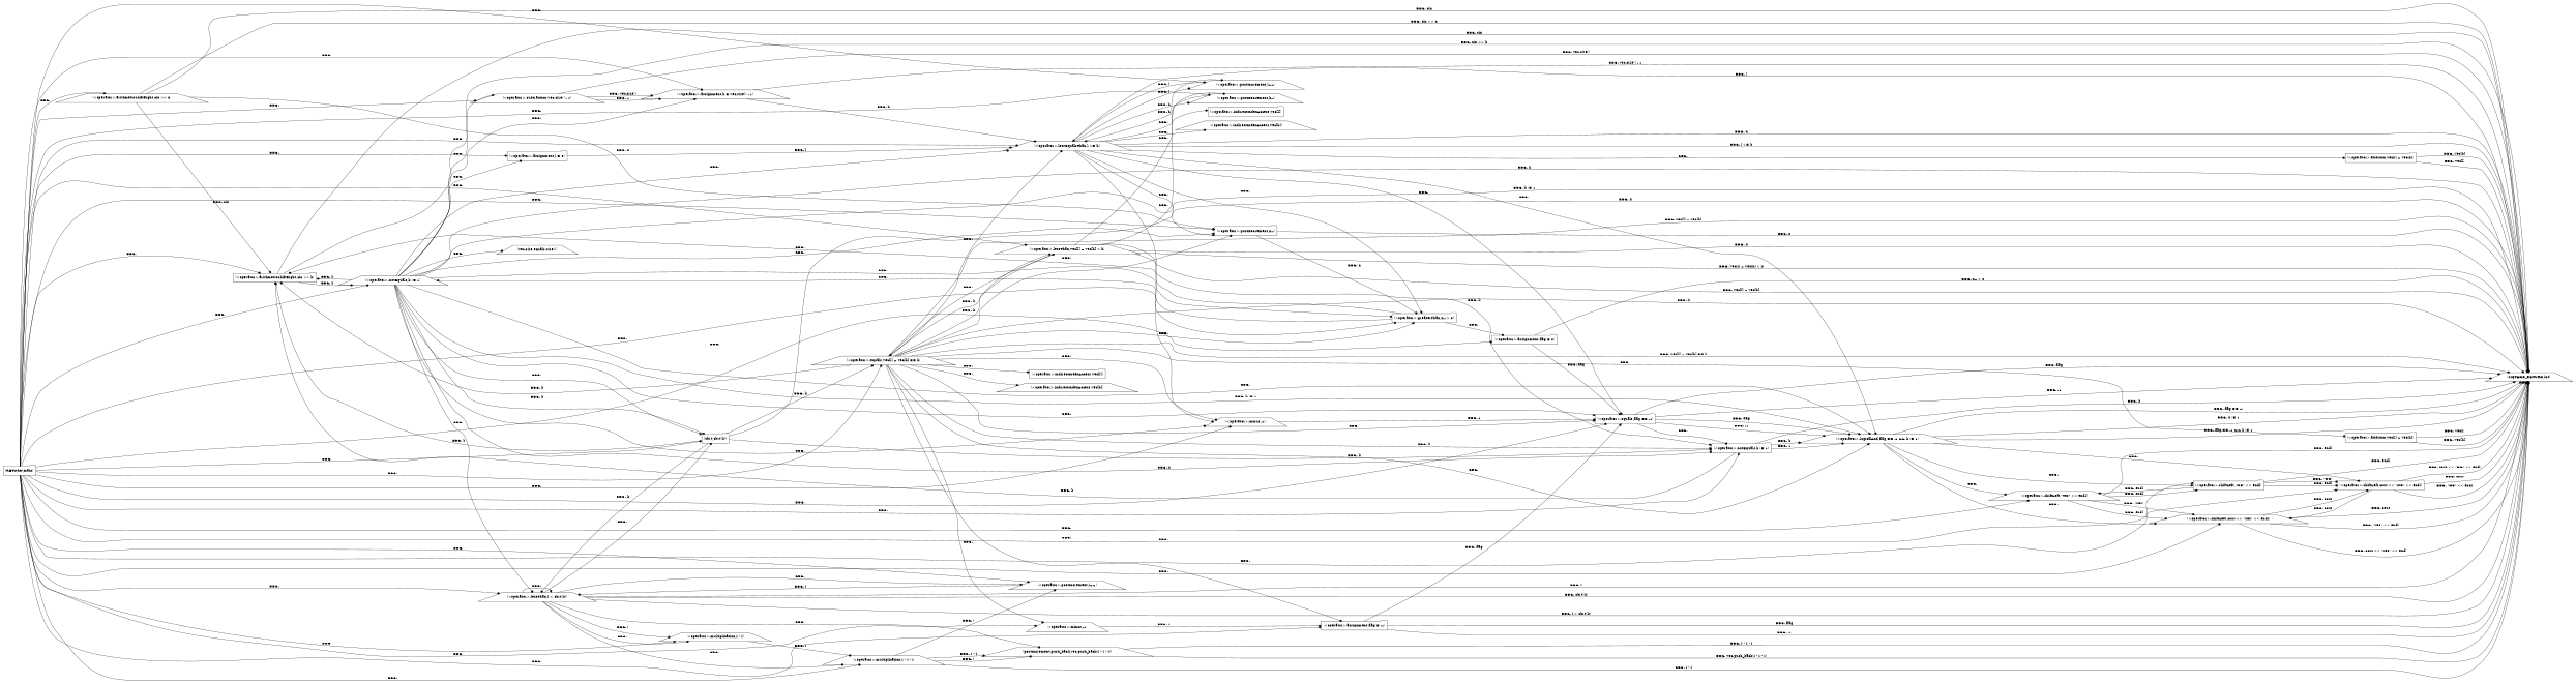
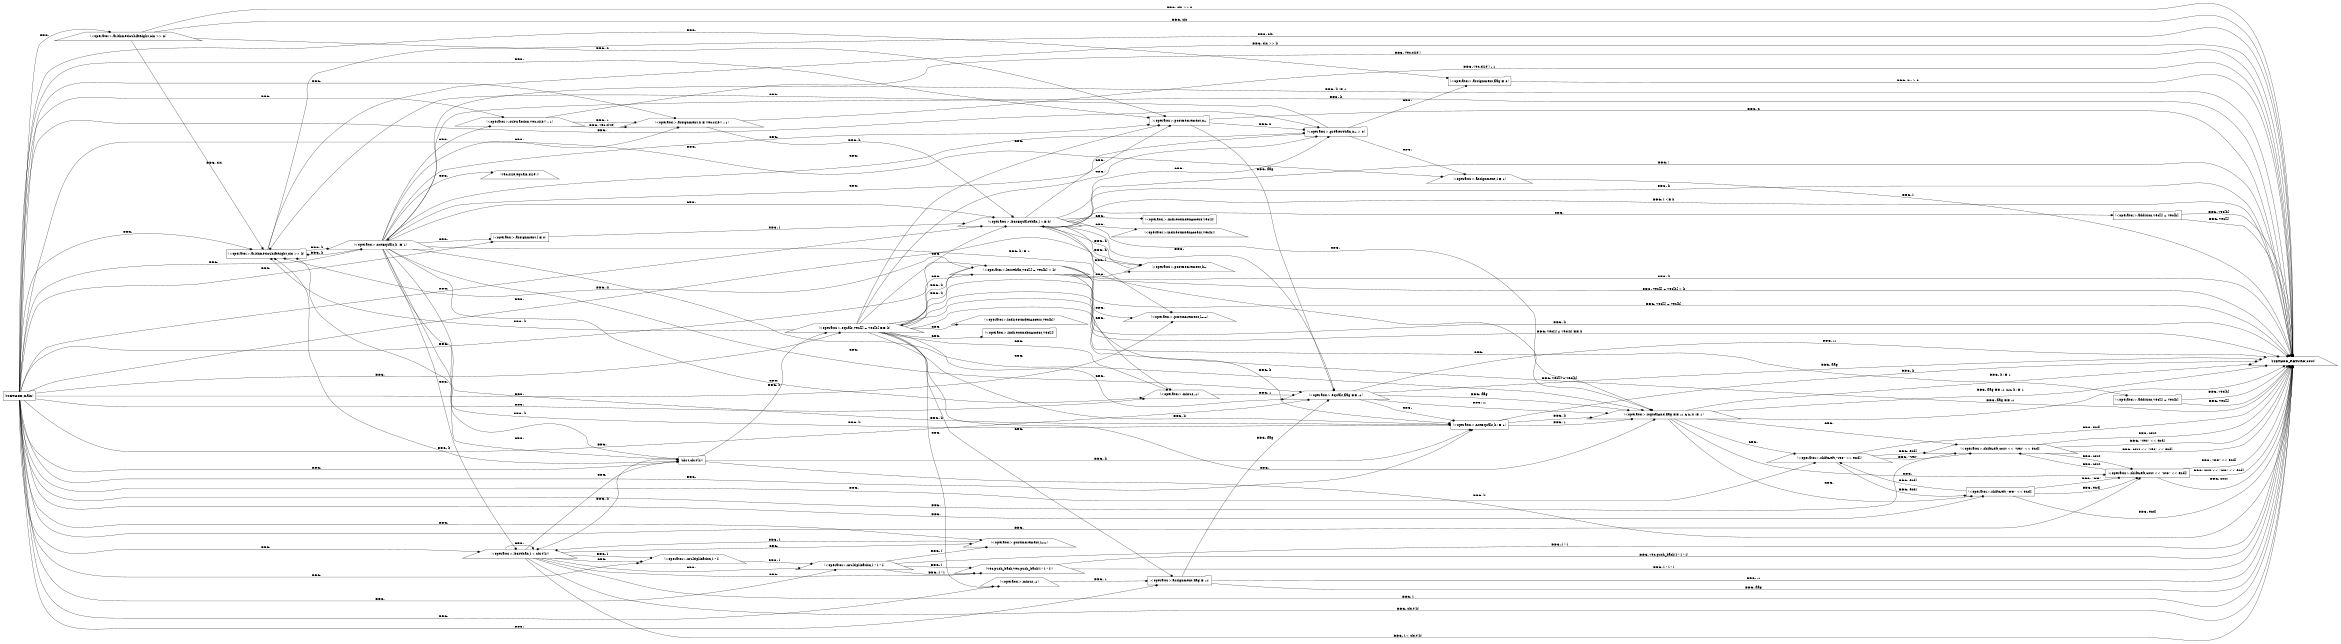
  digraph {
    rankdir=LR
    node [shape=trapezium]
    edge [arrowhead=diamond]
-   n1 [label="(RETURN,main)" shape=folder]
+   n1 [label="(METHOD,main)" shape=folder]
    n2 [label="(<operator>.arithmeticShiftRight,cin >> n)"]
    n3 [label="(<operator>.greaterThan,n-- > 0)" shape=folder]
    n4 [label="(<operator>.arithmeticShiftRight,cin >> k)" shape=folder]
    n5 [label="(<operator>.assignment,flag = 0)" shape=folder]
+   n6 [label="(<operator>.assignment,i = 1)"]
    n7 [label="(<operator>.postDecrement,n--)" shape=folder]
    n8 [label="(<operator>.notEquals,k != 1)"]
    n9 [label="(<operator>.shiftLeft,cout << \"Yes\" << endl)"]
    n10 [label="(<operator>.assignment,l = 0)" shape=folder]
    n11 [label="(<operator>.assignment,h = vec.size() - 1)"]
    n12 [label="(<operator>.shiftLeft,cout << \"NO\" << endl)" shape=folder]
    n13 [label="(<operator>.lessThan,i < cbrt(k))"]
    n14 [label="(<operator>.lessEqualsThan,l <= h)"]
-   n15 [label="(<operator>.equals,flag == -1)" shape=folder]
+   n15 [label="(<operator>.equals,flag == -1)"]
    n16 [label="(<operator>.notEquals,k != 1)" shape=folder]
    n17 [label="(<operator>.shiftLeft,\"Yes\" << endl)"]
    n18 [label="(<operator>.postIncrement,i++)"]
    n19 [label="(<operator>.subtraction,vec.size() - 1)"]
    n20 [label="(<operator>.minus,-1)"]
    n21 [label="(<operator>.shiftLeft,\"NO\" << endl)" shape=folder]
    n22 [label="(cbrt,cbrt(k))" shape=folder]
    n23 [label="(<operator>.equals,vec[l] + vec[h] == k)"]
    n24 [label="(<operator>.multiplication,i * i * i)"]
    n25 [label="(<operator>.assignment,flag = -1)" shape=folder]
    n26 [label="(<operator>.multiplication,i * i)"]
    n27 [label="(<operator>.lessThan,vec[l] + vec[h] < k)"]
    n28 [label="(<operator>.postIncrement,l++)"]
    n29 [label="(<operator>.minus,-1)"]
    n30 [label="(<operator>.postDecrement,h--)"]
-   n31 [label="(METHOD_RETURN,int)"]
+   n31 [label="(METHOD_RETURN,cout)"]
    n32 [label="(<operator>.logicalAnd,flag == -1 && k != 1)"]
    n33 [label="(vec.size,equals.size())"]
-   n34 [label="(postIncrement.push_back,vec.push_back(i * i * i))"]
+   n34 [label="(vec.push_back,vec.push_back(i * i * i))"]
    n35 [label="(<operator>.addition,vec[l] + vec[h])" shape=folder]
    n36 [label="(<operator>.indirectIndexAccess,vec[l])" shape=folder]
    n37 [label="(<operator>.indirectIndexAccess,vec[h])"]
    n38 [label="(<operator>.addition,vec[l] + vec[h])" shape=folder]
    n39 [label="(<operator>.indirectIndexAccess,vec[l])" shape=folder]
    n40 [label="(<operator>.indirectIndexAccess,vec[h])"]
    n1 -> n2 [label="DDG: "]
    n1 -> n3 [arrowhead=dot label="DDG: "]
    n1 -> n4 [label="DDG: "]
    n1 -> n5 [arrowhead=dot label="DDG: "]
+   n1 -> n6 [label="DDG: "]
    n1 -> n7 [label="DDG: "]
    n1 -> n8 [arrowhead=dot label="DDG: "]
    n1 -> n9 [arrowhead=dot label="DDG: "]
    n1 -> n10 [label="DDG: "]
    n1 -> n11 [arrowhead=dot label="DDG: "]
    n1 -> n12 [label="DDG: "]
    n1 -> n13 [label="DDG: "]
    n1 -> n14 [arrowhead=dot label="DDG: "]
    n1 -> n15 [arrowhead=dot label="DDG: "]
    n1 -> n16 [label="DDG: "]
    n1 -> n17 [label="DDG: "]
    n1 -> n18 [label="DDG: "]
    n1 -> n19 [label="DDG: "]
    n1 -> n20 [label="DDG: "]
    n1 -> n21 [arrowhead=dot label="DDG: "]
    n1 -> n22 [label="DDG: "]
    n1 -> n23 [arrowhead=dot label="DDG: "]
    n1 -> n24 [arrowhead=dot label="DDG: "]
    n1 -> n25 [label="DDG: "]
    n1 -> n26 [label="DDG: "]
    n1 -> n27 [label="DDG: "]
    n1 -> n28 [label="DDG: "]
    n1 -> n29 [label="DDG: "]
    n1 -> n30 [arrowhead=dot label="DDG: "]
    n2 -> n4 [label="DDG: cin"]
    n2 -> n7 [label="DDG: n"]
    n2 -> n31 [arrowhead=dot label="DDG: cin"]
    n2 -> n31 [label="DDG: cin >> n"]
    n3 -> n4 [arrowhead=dot label="CDG: "]
    n3 -> n5 [arrowhead=dot label="CDG: "]
+   n3 -> n6 [label="CDG: "]
    n3 -> n8 [label="CDG: "]
    n4 -> n8 [label="DDG: k"]
    n4 -> n31 [label="DDG: cin"]
    n4 -> n31 [label="DDG: cin >> k"]
-   n5 -> n15 [arrowhead=dot label="DDG: flag"]
+   n7 -> n15 [arrowhead=dot label="DDG: flag"]
    n5 -> n31 [arrowhead=dot label="DDG: n-- > 0"]
+   n6 -> n31 [label="DDG: i"]
    n7 -> n3 [arrowhead=dot label="DDG: n"]
    n7 -> n31 [label="DDG: n"]
    n8 -> n3 [arrowhead=dot label="CDG: "]
    n8 -> n4 [label="DDG: k"]
    n8 -> n7 [label="CDG: "]
    n8 -> n10 [arrowhead=dot label="CDG: "]
    n8 -> n11 [label="CDG: "]
    n8 -> n13 [arrowhead=dot label="CDG: "]
    n8 -> n14 [arrowhead=dot label="CDG: "]
    n8 -> n15 [label="CDG: "]
    n8 -> n16 [arrowhead=dot label="DDG: k"]
    n8 -> n19 [label="CDG: "]
    n8 -> n20 [arrowhead=dot label="CDG: "]
    n8 -> n22 [label="DDG: k"]
    n8 -> n22 [label="CDG: "]
    n8 -> n31 [label="DDG: k"]
    n8 -> n31 [label="DDG: k != 1"]
    n8 -> n32 [label="DDG: k != 1"]
    n8 -> n32 [label="CDG: "]
    n8 -> n33 [arrowhead=dot label="CDG: "]
    n9 -> n12 [arrowhead=dot label="DDG: cout"]
    n9 -> n31 [label="DDG: cout"]
    n9 -> n31 [label="DDG: \"Yes\" << endl"]
    n9 -> n31 [label="DDG: cout << \"Yes\" << endl"]
    n10 -> n14 [label="DDG: l"]
    n11 -> n14 [label="DDG: h"]
    n11 -> n31 [arrowhead=dot label="DDG: vec.size() - 1"]
    n12 -> n9 [label="DDG: cout"]
    n12 -> n31 [label="DDG: cout"]
    n12 -> n31 [label="DDG: \"NO\" << endl"]
    n12 -> n31 [label="DDG: cout << \"NO\" << endl"]
    n13 -> n13 [label="CDG: "]
    n13 -> n18 [label="CDG: "]
    n13 -> n22 [arrowhead=dot label="CDG: "]
    n13 -> n24 [arrowhead=dot label="CDG: "]
    n13 -> n26 [arrowhead=dot label="DDG: i"]
    n13 -> n26 [label="CDG: "]
    n13 -> n31 [arrowhead=dot label="DDG: i"]
    n13 -> n31 [arrowhead=dot label="DDG: cbrt(k)"]
    n13 -> n31 [arrowhead=dot label="DDG: i < cbrt(k)"]
    n13 -> n34 [arrowhead=dot label="CDG: "]
    n14 -> n3 [label="CDG: "]
    n14 -> n7 [label="CDG: "]
    n14 -> n15 [label="DDG: "]
    n14 -> n20 [arrowhead=dot label="CDG: "]
    n14 -> n28 [arrowhead=dot label="DDG: l"]
    n14 -> n30 [arrowhead=dot label="DDG: h"]
    n14 -> n31 [arrowhead=dot label="DDG: l"]
    n14 -> n31 [arrowhead=dot label="DDG: h"]
    n14 -> n31 [arrowhead=dot label="DDG: l <= h"]
    n14 -> n32 [arrowhead=dot label="CDG: "]
    n14 -> n35 [label="CDG: "]
    n14 -> n36 [label="CDG: "]
    n14 -> n37 [arrowhead=dot label="CDG: "]
    n15 -> n16 [arrowhead=dot label="CDG: "]
    n15 -> n31 [label="DDG: flag"]
    n15 -> n31 [label="DDG: -1"]
    n15 -> n32 [label="DDG: -1"]
    n15 -> n32 [arrowhead=dot label="DDG: flag"]
    n16 -> n4 [arrowhead=dot label="DDG: k"]
    n16 -> n31 [label="DDG: k"]
    n16 -> n32 [arrowhead=dot label="DDG: 1"]
    n16 -> n32 [label="DDG: k"]
    n17 -> n9 [arrowhead=dot label="DDG: endl"]
    n17 -> n9 [label="DDG: \"Yes\""]
    n17 -> n21 [label="DDG: endl"]
    n17 -> n31 [arrowhead=dot label="DDG: endl"]
    n18 -> n13 [arrowhead=dot label="DDG: i"]
    n19 -> n11 [arrowhead=dot label="DDG: 1"]
    n19 -> n11 [arrowhead=dot label="DDG: vec.size()"]
    n19 -> n31 [label="DDG: vec.size()"]
    n20 -> n15 [arrowhead=dot label="DDG: 1"]
    n21 -> n12 [arrowhead=dot label="DDG: endl"]
    n21 -> n12 [arrowhead=dot label="DDG: \"NO\""]
    n21 -> n17 [label="DDG: endl"]
    n21 -> n31 [arrowhead=dot label="DDG: endl"]
    n22 -> n4 [label="DDG: k"]
    n22 -> n13 [arrowhead=dot label="DDG: k"]
    n22 -> n16 [arrowhead=dot label="DDG: k"]
    n22 -> n23 [label="DDG: k"]
    n22 -> n31 [label="DDG: k"]
    n23 -> n3 [label="CDG: "]
    n23 -> n4 [arrowhead=dot label="DDG: k"]
    n23 -> n7 [arrowhead=dot label="CDG: "]
    n23 -> n14 [arrowhead=dot label="CDG: "]
    n23 -> n15 [label="CDG: "]
    n23 -> n16 [label="DDG: k"]
    n23 -> n20 [arrowhead=dot label="CDG: "]
    n23 -> n25 [arrowhead=dot label="CDG: "]
    n23 -> n27 [arrowhead=dot label="DDG: k"]
    n23 -> n27 [label="CDG: "]
    n23 -> n29 [label="CDG: "]
    n23 -> n31 [arrowhead=dot label="DDG: vec[l] + vec[h]"]
    n23 -> n31 [arrowhead=dot label="DDG: k"]
    n23 -> n31 [label="DDG: vec[l] + vec[h] == k"]
    n23 -> n32 [label="CDG: "]
    n23 -> n38 [arrowhead=dot label="CDG: "]
    n23 -> n39 [label="CDG: "]
    n23 -> n40 [label="CDG: "]
    n24 -> n18 [label="DDG: i"]
    n24 -> n31 [arrowhead=dot label="DDG: i * i"]
    n24 -> n34 [arrowhead=dot label="DDG: i * i"]
    n24 -> n34 [arrowhead=dot label="DDG: i"]
    n25 -> n15 [label="DDG: flag"]
    n25 -> n31 [label="DDG: flag"]
    n25 -> n31 [label="DDG: -1"]
    n26 -> n24 [arrowhead=dot label="DDG: i"]
+   n27 -> n4 [label="DDG: k"]
    n27 -> n16 [label="DDG: k"]
    n27 -> n23 [label="DDG: k"]
    n27 -> n28 [arrowhead=dot label="CDG: "]
    n27 -> n30 [arrowhead=dot label="CDG: "]
    n27 -> n31 [label="DDG: vec[l] + vec[h]"]
    n27 -> n31 [label="DDG: k"]
    n27 -> n31 [label="DDG: vec[l] + vec[h] < k"]
-   n28 -> n14 [label="DDG: l"]
    n29 -> n25 [label="DDG: 1"]
    n30 -> n14 [label="DDG: h"]
    n32 -> n9 [label="CDG: "]
    n32 -> n12 [label="CDG: "]
    n32 -> n17 [arrowhead=dot label="CDG: "]
    n32 -> n21 [label="CDG: "]
    n32 -> n31 [label="DDG: flag == -1"]
    n32 -> n31 [label="DDG: k != 1"]
    n32 -> n31 [arrowhead=dot label="DDG: flag == -1 && k != 1"]
    n34 -> n31 [label="DDG: i * i * i"]
    n34 -> n31 [label="DDG: vec.push_back(i * i * i)"]
    n35 -> n31 [arrowhead=dot label="DDG: vec[l]"]
    n35 -> n31 [arrowhead=dot label="DDG: vec[h]"]
    n38 -> n31 [arrowhead=dot label="DDG: vec[l]"]
    n38 -> n31 [label="DDG: vec[h]"]
  }
